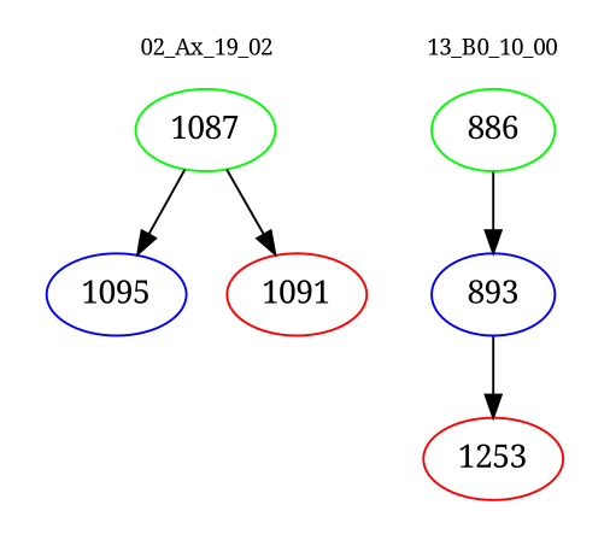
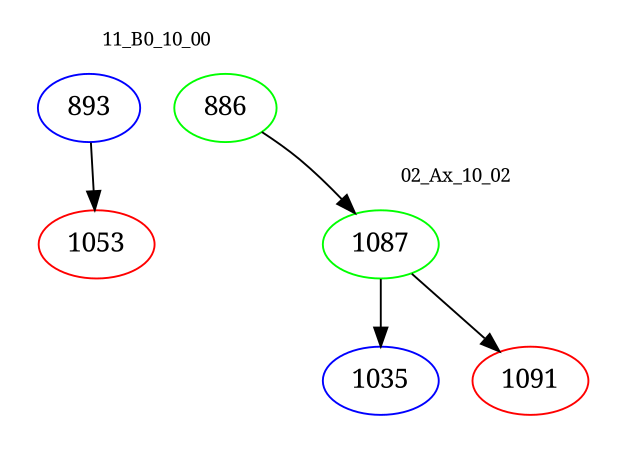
  digraph {
    fontname="Noto Serif"
    node [color=green fontname="Noto Serif"]
    edge [color=black fontname="Noto Serif"]
    n1 [label=1087]
-   n2 [color=blue label=1095]
+   n2 [color=blue label=1035]
    n3 [color=red label=1091]
    n4 [label=886]
    n5 [color=blue label=893]
-   n6 [color=red label=1253]
+   n6 [color=red label=1053]
    subgraph cluster_1 {
      color=white
      fontsize=10
-     label="02_Ax_19_02"
+     label="02_Ax_10_02"
      n1
      n2
      n3
    }
    subgraph cluster_2 {
      color=white
      fontsize=10
-     label="13_B0_10_00"
+     label="11_B0_10_00"
      n4
      n5
      n6
    }
    n1 -> n2
    n1 -> n3
-   n4 -> n5
+   n4 -> n1
    n5 -> n6
  }
